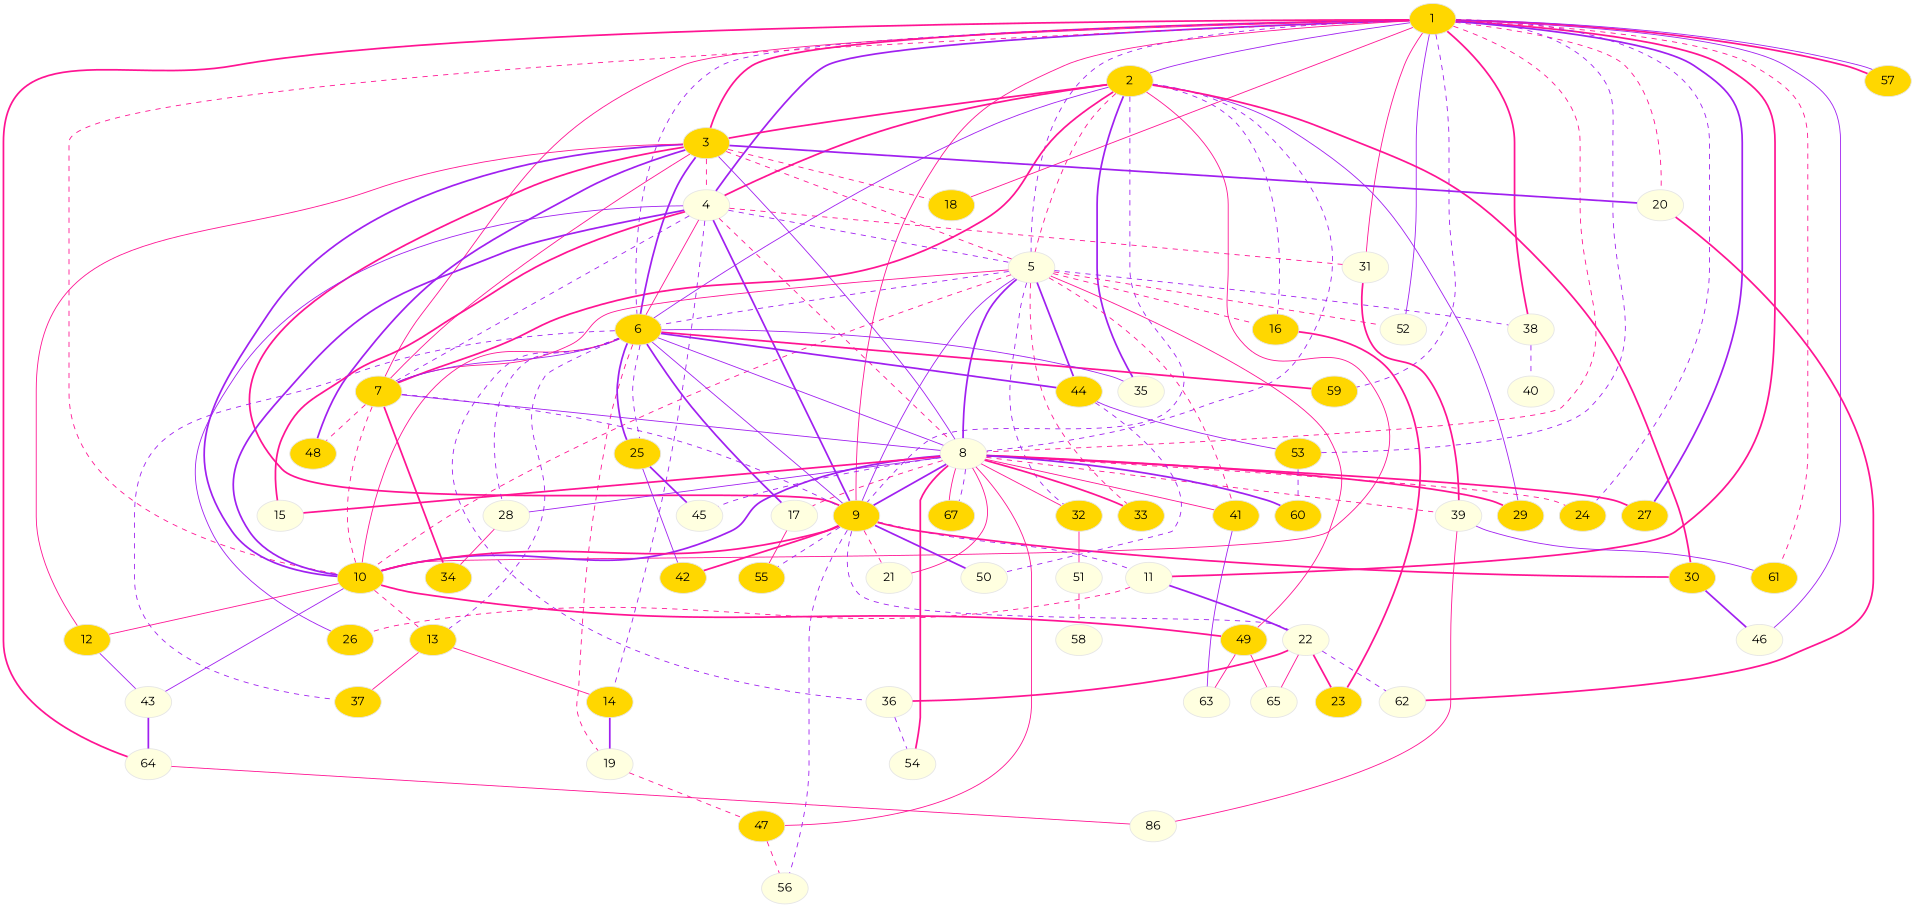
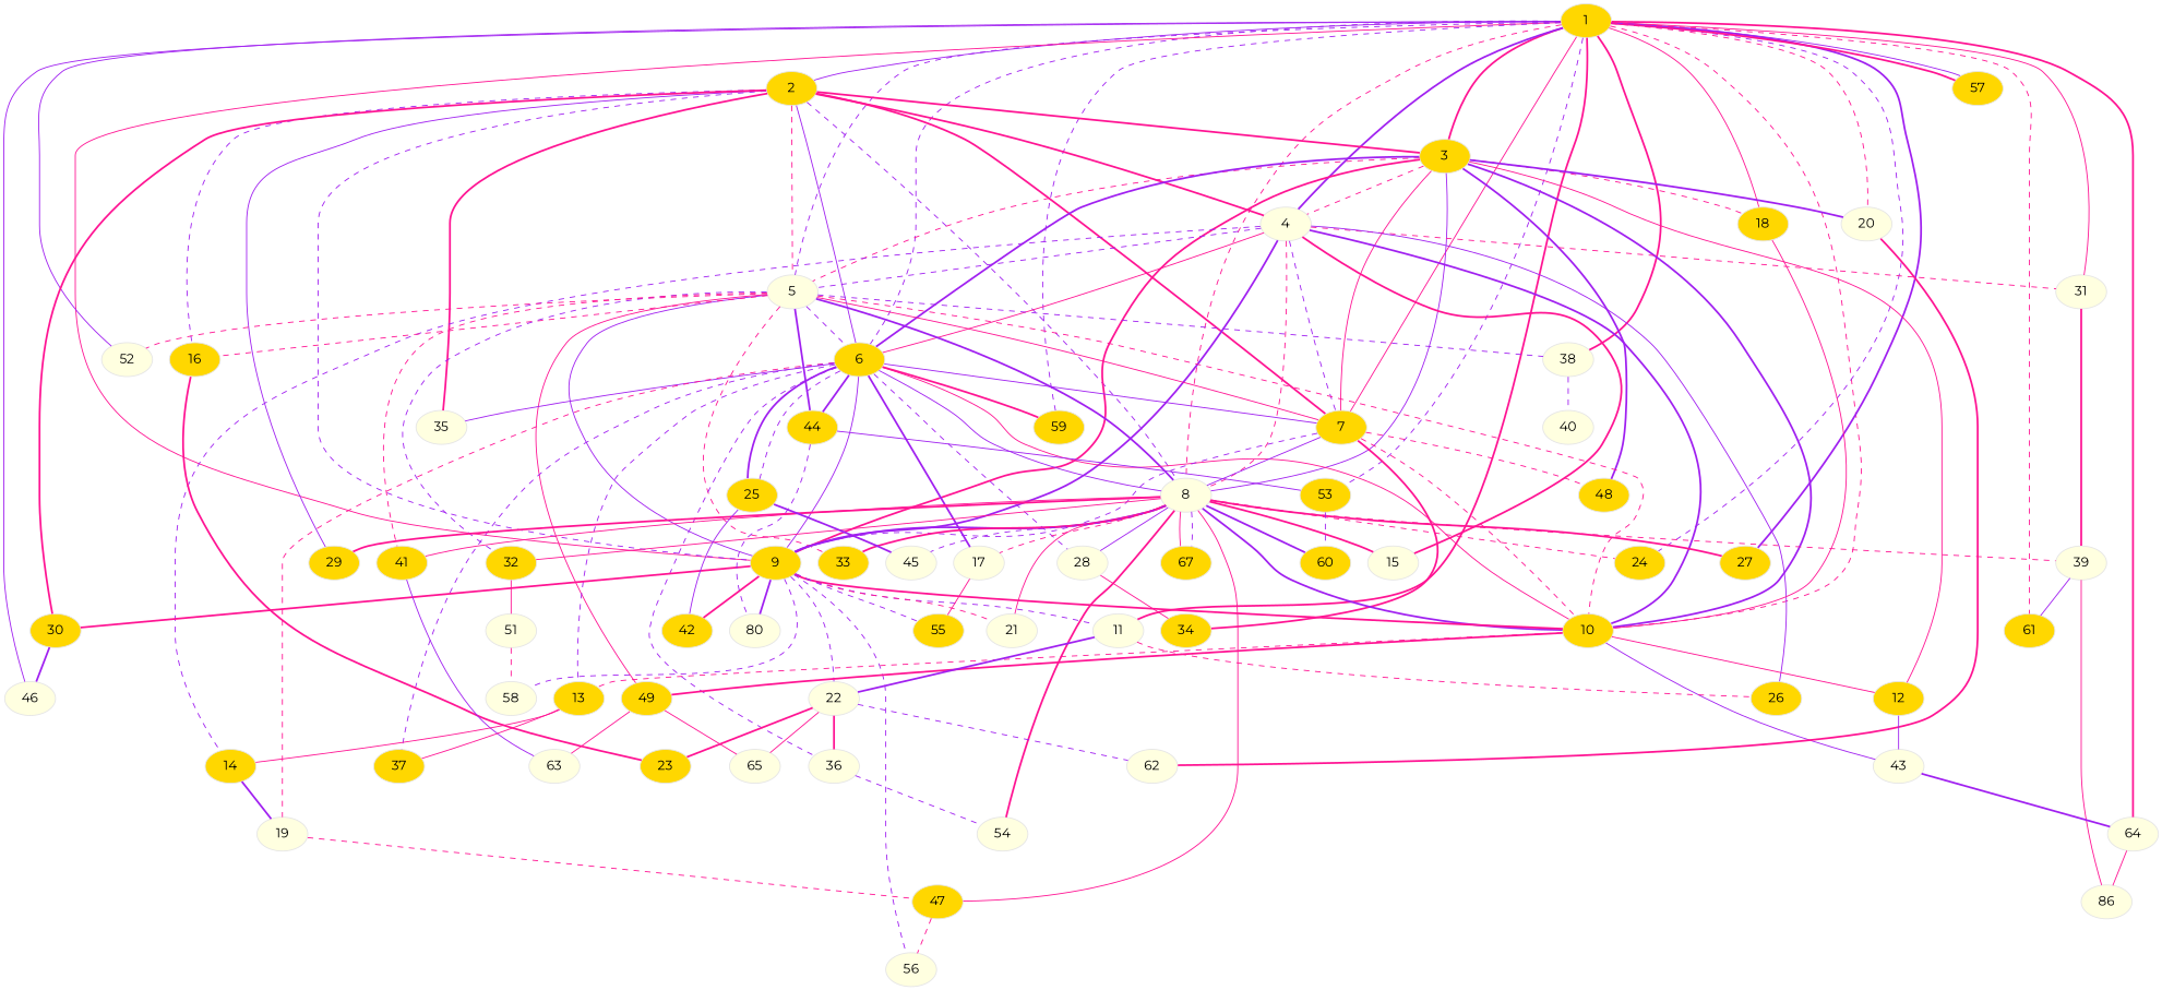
  graph {
    fontname=Montserrat
    node [color=gray90 fillcolor=gold fontname=Montserrat style=filled]
    edge [color=deeppink fontname=Montserrat style=dashed]
    1
    2
    3
    4 [fillcolor=lightyellow]
    5 [fillcolor=lightyellow]
    6
    7
    8 [fillcolor=lightyellow]
    9
    10
    11 [fillcolor=lightyellow]
    18
    20 [fillcolor=lightyellow]
    24
    27
    31 [fillcolor=lightyellow]
    38 [fillcolor=lightyellow]
    46 [fillcolor=lightyellow]
    52 [fillcolor=lightyellow]
    53
    57
    59
    61
    64 [fillcolor=lightyellow]
    16
    29
    30
    35 [fillcolor=lightyellow]
    12
    48
    14
    15 [fillcolor=lightyellow]
    26
    32
    33
    41
    44
    49
    13
    17 [fillcolor=lightyellow]
    19 [fillcolor=lightyellow]
    25
    28 [fillcolor=lightyellow]
    36 [fillcolor=lightyellow]
    37
    34
    21 [fillcolor=lightyellow]
    39 [fillcolor=lightyellow]
    45 [fillcolor=lightyellow]
    47
    54 [fillcolor=lightyellow]
    60
    67
    22 [fillcolor=lightyellow]
    42
-   50 [fillcolor=lightyellow]
+   50 [fillcolor=lightyellow label=80]
    55
    56 [fillcolor=lightyellow]
    58 [fillcolor=lightyellow]
    43 [fillcolor=lightyellow]
    62 [fillcolor=lightyellow]
    40 [fillcolor=lightyellow]
    n63 [fillcolor=lightyellow label=86]
    23
    51 [fillcolor=lightyellow]
    63 [fillcolor=lightyellow]
    65 [fillcolor=lightyellow]
    1 -- 2 [color=purple style=solid]
    1 -- 3 [style=bold]
    1 -- 4 [color=purple style=bold]
    1 -- 5 [color=purple]
    1 -- 6 [color=purple]
    1 -- 7 [style=solid]
    1 -- 8
    1 -- 9 [style=solid]
    1 -- 10
    1 -- 11 [style=bold]
    1 -- 18 [style=solid]
    1 -- 20
    1 -- 24 [color=purple]
    1 -- 27 [color=purple style=bold]
    1 -- 31 [style=solid]
    1 -- 38 [style=bold]
    1 -- 46 [color=purple style=solid]
    1 -- 52 [color=purple style=solid]
    1 -- 53 [color=purple]
    1 -- 57 [style=bold]
    1 -- 57 [color=purple style=solid]
    1 -- 59 [color=purple]
    1 -- 61
    1 -- 64 [style=bold]
    2 -- 3 [style=bold]
    2 -- 4 [style=bold]
    2 -- 5
    2 -- 6 [color=purple style=solid]
    2 -- 7 [style=bold]
    2 -- 8 [color=purple]
    2 -- 9 [color=purple]
-   2 -- 10 [style=solid]
+   18 -- 10 [style=solid]
    2 -- 16 [color=purple]
    2 -- 29 [color=purple style=solid]
    2 -- 30 [style=bold]
-   2 -- 35 [color=purple style=bold]
+   2 -- 35 [style=bold]
    3 -- 4
    3 -- 5
    3 -- 6 [color=purple style=bold]
    3 -- 7 [style=solid]
    3 -- 8 [color=purple style=solid]
    3 -- 9 [style=bold]
    3 -- 10 [color=purple style=bold]
    3 -- 18
    3 -- 20 [color=purple style=bold]
    3 -- 12 [style=solid]
    3 -- 48 [color=purple style=bold]
    4 -- 5 [color=purple]
    4 -- 6 [style=solid]
    4 -- 7 [color=purple]
    4 -- 8
    4 -- 9 [color=purple style=bold]
    4 -- 10 [color=purple style=bold]
    4 -- 31
    4 -- 14 [color=purple]
    4 -- 15 [style=bold]
    4 -- 26 [color=purple style=solid]
    5 -- 6 [color=purple]
    5 -- 7 [style=solid]
    5 -- 8 [color=purple style=bold]
    5 -- 9 [color=purple style=solid]
    5 -- 10
    5 -- 38 [color=purple]
    5 -- 52
    5 -- 16
    5 -- 32 [color=purple]
    5 -- 33
    5 -- 41
    5 -- 44 [color=purple style=bold]
    5 -- 49 [style=solid]
    6 -- 7 [color=purple style=solid]
    6 -- 8 [color=purple style=solid]
    6 -- 9 [color=purple style=solid]
    6 -- 10 [style=solid]
    6 -- 59 [style=bold]
    6 -- 35 [color=purple style=solid]
    6 -- 44 [color=purple style=bold]
    6 -- 13 [color=purple]
    6 -- 17 [color=purple style=bold]
    6 -- 19
    6 -- 25 [color=purple style=bold]
    6 -- 25 [color=purple]
    6 -- 28 [color=purple]
    6 -- 36 [color=purple]
    6 -- 37 [color=purple]
    7 -- 8 [color=purple style=solid]
    7 -- 9 [color=purple]
    7 -- 10
    7 -- 48
    7 -- 34 [style=bold]
    8 -- 9 [color=purple style=bold]
    8 -- 10 [color=purple style=bold]
    8 -- 24
    8 -- 27 [style=bold]
    8 -- 29 [style=bold]
    8 -- 15 [style=bold]
    8 -- 32 [style=solid]
    8 -- 33 [style=bold]
    8 -- 41 [style=solid]
    8 -- 17
    8 -- 28 [color=purple style=solid]
    8 -- 21 [style=solid]
    8 -- 39
    8 -- 45 [color=purple]
    8 -- 47 [style=solid]
    8 -- 54 [style=bold]
    8 -- 60 [color=purple style=bold]
    8 -- 67 [style=solid]
    8 -- 67 [color=purple]
    9 -- 10 [style=bold]
    9 -- 11 [color=purple]
    9 -- 30 [style=bold]
    9 -- 21
    9 -- 22 [color=purple]
    9 -- 42 [style=bold]
    9 -- 50 [color=purple style=bold]
    9 -- 55 [color=purple]
    9 -- 56 [color=purple]
+   9 -- 58 [color=purple]
    10 -- 12 [style=solid]
    10 -- 49 [style=bold]
    10 -- 13
    10 -- 43 [color=purple style=solid]
    11 -- 26
    11 -- 22 [color=purple style=bold]
    20 -- 62 [style=bold]
    31 -- 39 [style=bold]
    38 -- 40 [color=purple]
    53 -- 60 [color=purple]
    64 -- n63 [style=solid]
    16 -- 23 [style=bold]
    30 -- 46 [color=purple style=bold]
    12 -- 43 [color=purple style=solid]
    14 -- 19 [color=purple style=bold]
    32 -- 51 [style=solid]
    41 -- 63 [color=purple style=solid]
    44 -- 53 [color=purple style=solid]
    44 -- 50 [color=purple]
    49 -- 63 [style=solid]
    49 -- 65 [style=solid]
    13 -- 14 [style=solid]
    13 -- 37 [style=solid]
    17 -- 55 [style=solid]
    19 -- 47
    25 -- 45 [color=purple style=bold]
    25 -- 42 [color=purple style=solid]
    28 -- 34 [style=solid]
    36 -- 54 [color=purple]
    39 -- 61 [color=purple style=solid]
    39 -- n63 [style=solid]
    47 -- 56
    22 -- 36 [style=bold]
    22 -- 62 [color=purple]
    22 -- 23 [style=bold]
    22 -- 65 [style=solid]
    43 -- 64 [color=purple style=bold]
    51 -- 58
  }
